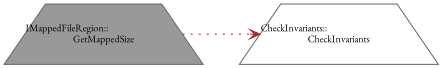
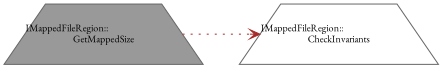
  digraph {
    rankdir=LR
    fontname="EB Garamond"
    node [fontname="EB Garamond" fontsize=10 shape=trapezium style=filled]
    n1 [color=gray40 fillcolor=grey60 fontcolor=black height=0.2 label="IMappedFileRegion::\lGetMappedSize" width=0.4]
-   n2 [color=grey40 fillcolor=white height=0.2 label="CheckInvariants::\lCheckInvariants" width=0.4]
+   n2 [color=grey40 fillcolor=white height=0.2 label="IMappedFileRegion::\lCheckInvariants" width=0.4]
    n1 -> n2 [color=brown fontname="EB Garamond" fontsize=10 labelfontname=Helvetica labelfontsize=10 style=dotted arrowhead=vee]
  }
